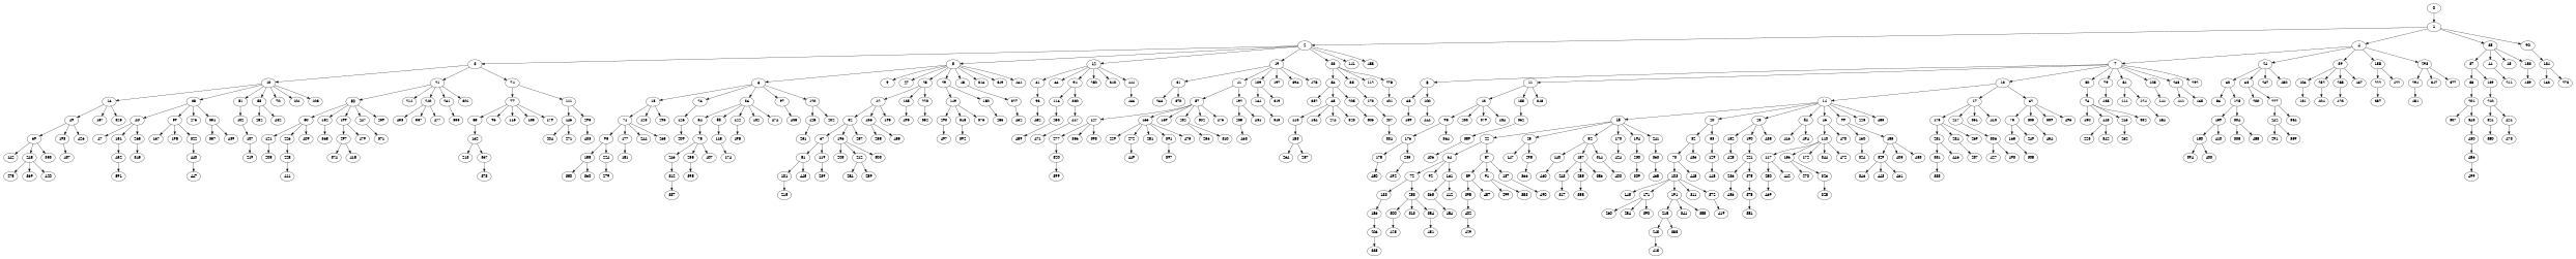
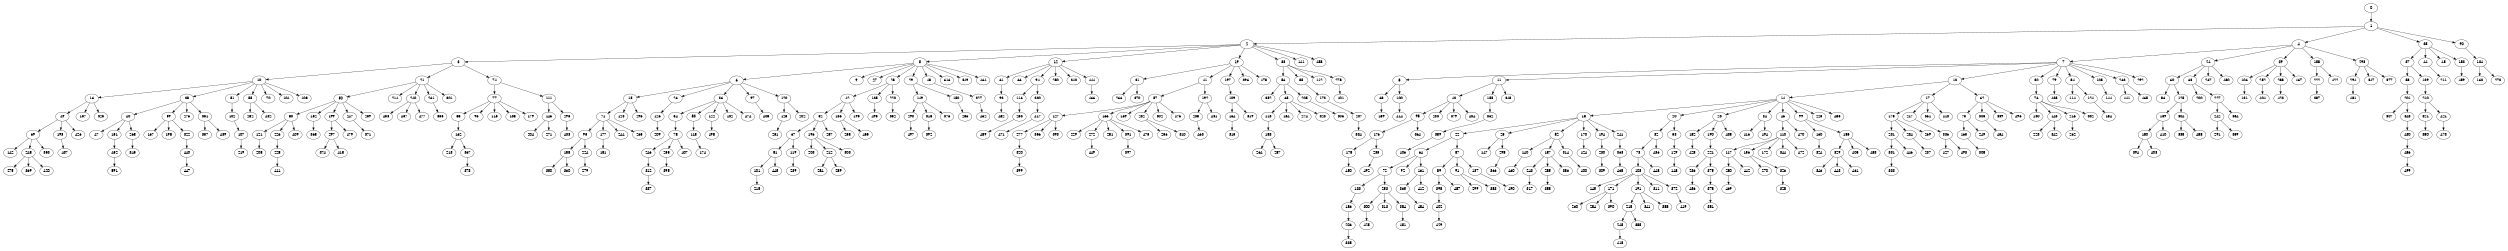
  digraph {
    fontname=Lato
    node [fontname=Lato]
    edge [fontname=Lato]
    n1 [label=0]
    n2 [label=1]
    n3 [label=2]
    n4 [label=4]
    n5 [label=35]
    n6 [label=90]
    n7 [label=3]
    n8 [label=5]
    n9 [label=12]
    n10 [label=19]
    n11 [label=33]
    n12 [label=141]
    n13 [label=458]
    n14 [label=7]
    n15 [label=24]
    n16 [label=39]
    n17 [label=158]
    n18 [label=293]
    n19 [label=37]
    n20 [label=44]
    n21 [label=45]
    n22 [label=153]
    n23 [label=134]
    n24 [label=10]
    n25 [label=21]
    n26 [label=74]
    n27 [label=6]
    n28 [label=9]
    n29 [label=27]
    n30 [label=28]
    n31 [label=29]
    n32 [label=48]
-   n33 [label=316]
+   n33 [label=616]
    n34 [label=349]
    n35 [label=464]
    n36 [label=61]
    n37 [label=66]
    n38 [label=94]
    n39 [label=250]
    n40 [label=340]
    n41 [label=444]
    n42 [label=31]
    n43 [label=41]
    n44 [label=109]
    n45 [label=197]
    n46 [label=396]
    n47 [label=478]
    n48 [label=56]
    n49 [label=85]
    n50 [label=112]
    n51 [label=278]
    n52 [label=352]
    n53 [label=16]
    n54 [label=38]
    n55 [label=51]
    n56 [label=55]
    n57 [label=70]
    n58 [label=104]
    n59 [label=108]
    n60 [label=50]
    n61 [label=214]
    n62 [label=240]
    n63 [label=261]
    n64 [label=301]
    n65 [label=77]
    n66 [label=111]
    n67 [label=49]
    n68 [label=157]
    n69 [label=325]
    n70 [label=40]
    n71 [label=59]
    n72 [label=276]
    n73 [label=351]
    n74 [label=102]
    n75 [label=282]
    n76 [label=432]
    n77 [label=69]
    n78 [label=193]
    n79 [label=426]
    n80 [label=142]
    n81 [label=248]
    n82 [label=353]
    n83 [label=437]
    n84 [label=275]
    n85 [label=369]
    n86 [label=420]
    n87 [label=47]
    n88 [label=151]
    n89 [label=268]
    n90 [label=167]
    n91 [label=198]
    n92 [label=322]
    n93 [label=357]
    n94 [label=439]
    n95 [label=452]
    n96 [label=345]
    n97 [label=891]
    n98 [label=440]
    n99 [label=447]
    n100 [label=107]
    n101 [label=219]
    n102 [label=80]
    n103 [label=152]
    n104 [label=199]
    n105 [label=247]
    n106 [label=259]
    n107 [label=453]
-   n108 [label=557]
+   n108 [label=457]
    n109 [label=477]
    n110 [label=355]
    n111 [label=121]
    n112 [label=226]
    n113 [label=409]
    n114 [label=368]
    n115 [label=297]
    n116 [label=479]
    n117 [label=371]
    n118 [label=208]
    n119 [label=228]
    n120 [label=411]
    n121 [label=374]
    n122 [label=418]
    n123 [label=88]
    n124 [label=96]
    n125 [label=115]
    n126 [label=138]
    n127 [label=179]
    n128 [label=146]
    n129 [label=295]
    n130 [label=162]
    n131 [label=213]
    n132 [label=367]
    n133 [label=373]
    n134 [label=204]
    n135 [label=271]
    n136 [label=433]
    n137 [label=15]
    n138 [label=26]
    n139 [label=36]
    n140 [label=97]
    n141 [label=120]
    n142 [label=42]
    n143 [label=135]
    n144 [label=220]
    n145 [label=149]
    n146 [label=150]
    n147 [label=327]
    n148 [label=71]
    n149 [label=123]
    n150 [label=296]
    n151 [label=126]
    n152 [label=54]
    n153 [label=83]
    n154 [label=122]
    n155 [label=132]
    n156 [label=474]
    n157 [label=408]
    n158 [label=128]
    n159 [label=202]
    n160 [label=95]
    n161 [label=177]
    n162 [label=244]
    n163 [label=265]
    n164 [label=188]
    n165 [label=224]
    n166 [label=181]
    n167 [label=350]
    n168 [label=360]
    n169 [label=279]
    n170 [label=209]
    n171 [label=78]
    n172 [label=118]
    n173 [label=498]
    n174 [label=246]
    n175 [label=255]
    n176 [label=407]
    n177 [label=312]
    n178 [label=395]
    n179 [label=337]
    n180 [label=174]
    n181 [label=251]
    n182 [label=52]
    n183 [label=136]
    n184 [label=195]
    n185 [label=495]
    n186 [label=382]
    n187 [label=67]
    n188 [label=196]
    n189 [label=257]
    n190 [label=258]
    n191 [label=455]
    n192 [label=81]
    n193 [label=119]
    n194 [label=203]
    n195 [label=212]
    n196 [label=303]
    n197 [label=101]
    n198 [label=445]
    n199 [label=239]
    n200 [label=215]
    n201 [label=254]
    n202 [label=289]
    n203 [label=290]
    n204 [label=318]
    n205 [label=376]
    n206 [label=286]
    n207 [label=497]
    n208 [label=392]
    n209 [label=462]
    n210 [label=93]
    n211 [label=116]
    n212 [label=330]
    n213 [label=466]
    n214 [label=482]
    n215 [label=283]
    n216 [label=417]
    n217 [label=489]
    n218 [label=471]
    n219 [label=266]
    n220 [label=370]
    n221 [label=57]
    n222 [label=192]
    n223 [label=164]
    n224 [label=319]
    n225 [label=127]
    n226 [label=166]
    n227 [label=169]
    n228 [label=232]
    n229 [label=302]
    n230 [label=476]
    n231 [label=238]
    n232 [label=431]
    n233 [label=277]
    n234 [label=356]
    n235 [label=393]
    n236 [label=229]
    n237 [label=272]
    n238 [label=281]
    n239 [label=391]
    n240 [label=475]
    n241 [label=256]
    n242 [label=310]
    n243 [label=320]
    n244 [label=399]
    n245 [label=449]
    n246 [label=397]
    n247 [label=463]
    n248 [label=315]
    n249 [label=65]
    n250 [label=205]
    n251 [label=173]
    n252 [label=401]
    n253 [label=113]
    n254 [label=154]
    n255 [label=274]
    n256 [label=323]
    n257 [label=306]
    n258 [label=183]
    n259 [label=264]
    n260 [label=287]
    n261 [label=207]
    n262 [label=334]
    n263 [label=8]
    n264 [label=11]
    n265 [label=13]
    n266 [label=30]
    n267 [label=79]
    n268 [label=84]
    n269 [label=105]
    n270 [label=263]
    n271 [label=292]
    n272 [label=60]
    n273 [label=63]
    n274 [label=267]
    n275 [label=480]
    n276 [label=106]
    n277 [label=252]
    n278 [label=288]
    n279 [label=467]
    n280 [label=222]
    n281 [label=422]
    n282 [label=294]
    n283 [label=347]
    n284 [label=377]
    n285 [label=68]
    n286 [label=100]
    n287 [label=43]
    n288 [label=155]
    n289 [label=348]
    n290 [label=14]
    n291 [label=17]
    n292 [label=62]
    n293 [label=76]
    n294 [label=435]
    n295 [label=114]
    n296 [label=124]
    n297 [label=144]
    n298 [label=441]
    n299 [label=465]
    n300 [label=189]
    n301 [label=414]
    n302 [label=98]
    n303 [label=233]
    n304 [label=379]
    n305 [label=434]
    n306 [label=362]
    n307 [label=176]
    n308 [label=364]
    n309 [label=178]
    n310 [label=235]
    n311 [label=450]
    n312 [label=492]
    n313 [label=389]
    n314 [label=406]
    n315 [label=18]
    n316 [label=20]
    n317 [label=23]
    n318 [label=34]
    n319 [label=46]
    n320 [label=99]
    n321 [label=225]
    n322 [label=485]
    n323 [label=175]
    n324 [label=217]
    n325 [label=361]
    n326 [label=413]
    n327 [label=75]
    n328 [label=305]
    n329 [label=339]
    n330 [label=496]
    n331 [label=22]
    n332 [label=25]
    n333 [label=82]
    n334 [label=170]
    n335 [label=194]
    n336 [label=241]
    n337 [label=32]
    n338 [label=53]
    n339 [label=182]
    n340 [label=190]
    n341 [label=438]
    n342 [label=416]
    n343 [label=494]
    n344 [label=110]
    n345 [label=470]
    n346 [label=160]
    n347 [label=185]
    n348 [label=64]
    n349 [label=87]
    n350 [label=147]
    n351 [label=298]
    n352 [label=140]
    n353 [label=187]
    n354 [label=314]
    n355 [label=424]
    n356 [label=230]
    n357 [label=363]
    n358 [label=72]
    n359 [label=92]
    n360 [label=161]
    n361 [label=89]
    n362 [label=91]
    n363 [label=137]
    n364 [label=133]
    n365 [label=253]
    n366 [label=365]
    n367 [label=412]
    n368 [label=186]
    n369 [label=300]
    n370 [label=313]
    n371 [label=384]
    n372 [label=206]
    n373 [label=335]
    n374 [label=425]
    n375 [label=451]
    n376 [label=484]
    n377 [label=398]
    n378 [label=487]
    n379 [label=299]
    n380 [label=383]
    n381 [label=490]
    n382 [label=402]
    n383 [label=429]
    n384 [label=366]
    n385 [label=460]
    n386 [label=243]
    n387 [label=285]
    n388 [label=386]
    n389 [label=400]
    n390 [label=317]
    n391 [label=358]
    n392 [label=309]
    n393 [label=468]
    n394 [label=73]
    n395 [label=436]
    n396 [label=129]
    n397 [label=103]
    n398 [label=448]
    n399 [label=145]
    n400 [label=171]
    n401 [label=191]
    n402 [label=311]
    n403 [label=372]
    n404 [label=260]
    n405 [label=284]
    n406 [label=390]
    n407 [label=218]
    n408 [label=341]
    n409 [label=388]
    n410 [label=419]
    n411 [label=245]
    n412 [label=385]
    n413 [label=415]
    n414 [label=148]
    n415 [label=428]
    n416 [label=221]
    n417 [label=236]
    n418 [label=375]
    n419 [label=456]
    n420 [label=378]
    n421 [label=381]
    n422 [label=117]
    n423 [label=156]
    n424 [label=172]
    n425 [label=344]
    n426 [label=472]
    n427 [label=280]
    n428 [label=442]
    n429 [label=270]
    n430 [label=326]
    n431 [label=469]
    n432 [label=328]
    n433 [label=324]
    n434 [label=329]
    n435 [label=405]
    n436 [label=483]
    n437 [label=346]
    n438 [label=443]
    n439 [label=461]
    n440 [label=231]
    n441 [label=234]
    n442 [label=269]
    n443 [label=336]
    n444 [label=331]
    n445 [label=446]
    n446 [label=237]
    n447 [label=333]
    n448 [label=427]
    n449 [label=493]
    n450 [label=165]
    n451 [label=249]
    n452 [label=454]
    n453 [label=308]
    n454 [label=130]
    n455 [label=143]
    n456 [label=216]
    n457 [label=332]
    n458 [label=223]
    n459 [label=342]
    n460 [label=262]
    n461 [label=184]
    n462 [label=86]
    n463 [label=125]
    n464 [label=200]
    n465 [label=227]
    n466 [label=159]
    n467 [label=304]
    n468 [label=180]
    n469 [label=410]
    n470 [label=338]
    n471 [label=488]
    n472 [label=394]
    n473 [label=403]
    n474 [label=242]
    n475 [label=354]
    n476 [label=291]
    n477 [label=359]
    n478 [label=131]
    n479 [label=404]
    n480 [label=423]
    n481 [label=387]
    n482 [label=481]
    n483 [label=58]
    n484 [label=139]
    n485 [label=211]
    n486 [label=459]
    n487 [label=201]
    n488 [label=210]
    n489 [label=307]
    n490 [label=343]
    n491 [label=430]
    n492 [label=486]
    n493 [label=499]
    n494 [label=321]
    n495 [label=421]
    n496 [label=380]
    n497 [label=473]
    n498 [label=163]
    n499 [label=273]
    n1 -> n2
    n2 -> n3
    n2 -> n4
    n2 -> n5
    n2 -> n6
    n3 -> n7
    n3 -> n8
    n3 -> n9
    n3 -> n10
    n3 -> n11
    n3 -> n12
    n3 -> n13
    n4 -> n14
    n4 -> n15
    n4 -> n16
    n4 -> n17
    n4 -> n18
    n5 -> n19
    n5 -> n20
    n5 -> n21
    n5 -> n22
    n6 -> n23
    n7 -> n24
    n7 -> n25
    n7 -> n26
    n8 -> n27
    n8 -> n28
    n8 -> n29
    n8 -> n30
    n8 -> n31
    n8 -> n32
    n8 -> n33
    n8 -> n34
    n8 -> n35
    n9 -> n36
    n9 -> n37
    n9 -> n38
    n9 -> n39
    n9 -> n40
    n9 -> n41
    n10 -> n42
    n10 -> n43
-   n10 -> n44
+   n45 -> n44
    n10 -> n45
    n10 -> n46
    n10 -> n47
    n11 -> n48
    n11 -> n49
    n11 -> n50
    n11 -> n51
    n14 -> n263
    n14 -> n264
    n14 -> n265
    n14 -> n266
    n14 -> n267
    n14 -> n268
    n14 -> n269
    n14 -> n270
    n14 -> n271
    n15 -> n272
    n15 -> n273
    n15 -> n274
    n15 -> n275
    n16 -> n276
    n16 -> n277
    n16 -> n278
    n16 -> n279
    n17 -> n280
    n17 -> n281
    n18 -> n282
    n18 -> n283
    n18 -> n284
    n19 -> n483
    n19 -> n484
    n20 -> n485
    n22 -> n486
    n23 -> n498
    n23 -> n499
    n24 -> n53
    n24 -> n54
    n24 -> n55
    n24 -> n56
    n24 -> n57
    n24 -> n58
    n24 -> n59
    n25 -> n60
    n25 -> n61
    n25 -> n62
    n25 -> n63
    n25 -> n64
    n26 -> n65
    n26 -> n66
    n27 -> n137
    n27 -> n138
    n27 -> n139
    n27 -> n140
    n27 -> n141
    n30 -> n142
    n30 -> n143
    n30 -> n144
    n31 -> n145
    n31 -> n146
    n32 -> n147
    n36 -> n210
    n38 -> n211
    n38 -> n212
    n41 -> n213
    n42 -> n219
    n42 -> n220
    n43 -> n221
    n43 -> n222
    n44 -> n223
    n44 -> n224
    n48 -> n52
    n48 -> n249
    n48 -> n250
    n49 -> n251
    n51 -> n252
    n53 -> n67
    n53 -> n68
    n53 -> n69
    n54 -> n70
    n54 -> n71
    n54 -> n72
    n54 -> n73
    n55 -> n74
    n56 -> n75
    n56 -> n76
    n60 -> n102
    n60 -> n103
    n60 -> n104
    n60 -> n105
    n60 -> n106
    n62 -> n107
    n62 -> n108
    n62 -> n109
    n63 -> n110
    n65 -> n123
    n65 -> n124
    n65 -> n125
    n65 -> n126
    n65 -> n127
    n66 -> n128
    n66 -> n129
    n67 -> n77
    n67 -> n78
    n67 -> n79
    n70 -> n87
    n70 -> n88
    n70 -> n89
    n71 -> n90
    n71 -> n91
    n71 -> n92
    n73 -> n93
    n73 -> n94
    n74 -> n100
    n77 -> n80
    n77 -> n81
    n77 -> n82
    n78 -> n83
    n81 -> n84
    n81 -> n85
    n81 -> n86
    n88 -> n95
    n89 -> n96
    n92 -> n98
    n95 -> n97
    n98 -> n99
    n100 -> n101
    n102 -> n111
    n102 -> n112
    n102 -> n113
    n103 -> n114
    n104 -> n115
    n104 -> n116
    n105 -> n117
    n111 -> n118
    n112 -> n119
    n115 -> n121
    n115 -> n122
    n119 -> n120
    n123 -> n130
    n128 -> n134
    n128 -> n135
    n129 -> n136
    n130 -> n131
    n130 -> n132
    n132 -> n133
    n137 -> n148
    n137 -> n149
    n137 -> n150
    n138 -> n151
    n139 -> n152
    n139 -> n153
    n139 -> n154
    n139 -> n155
    n139 -> n156
    n140 -> n157
    n141 -> n158
    n141 -> n159
    n142 -> n182
    n142 -> n183
    n142 -> n184
    n143 -> n185
    n144 -> n186
    n145 -> n203
    n145 -> n204
    n145 -> n205
    n146 -> n206
    n147 -> n209
    n148 -> n160
    n148 -> n161
    n148 -> n162
    n148 -> n163
    n151 -> n170
    n152 -> n171
    n153 -> n172
    n154 -> n173
    n158 -> n181
    n160 -> n164
    n160 -> n165
    n161 -> n166
    n164 -> n167
    n164 -> n168
    n165 -> n169
    n171 -> n174
    n171 -> n175
    n171 -> n176
    n172 -> n180
    n174 -> n177
    n175 -> n178
    n177 -> n179
    n182 -> n187
    n182 -> n188
    n182 -> n189
    n183 -> n190
    n183 -> n191
    n187 -> n192
    n187 -> n193
    n188 -> n194
    n188 -> n195
    n188 -> n196
    n192 -> n197
    n192 -> n198
    n193 -> n199
    n195 -> n201
    n195 -> n202
    n197 -> n200
    n203 -> n207
    n204 -> n208
    n210 -> n214
    n211 -> n215
    n212 -> n216
    n215 -> n217
    n216 -> n218
    n221 -> n225
    n221 -> n226
    n221 -> n227
    n221 -> n228
    n221 -> n229
    n221 -> n230
    n222 -> n231
    n222 -> n232
    n223 -> n248
    n225 -> n233
    n225 -> n234
    n225 -> n235
    n226 -> n236
    n226 -> n237
    n226 -> n238
    n226 -> n239
    n226 -> n240
    n228 -> n241
    n228 -> n242
    n231 -> n247
    n233 -> n243
    n237 -> n245
    n239 -> n246
    n243 -> n244
    n249 -> n253
    n249 -> n254
    n249 -> n255
    n249 -> n256
    n250 -> n257
    n251 -> n261
    n253 -> n258
    n258 -> n259
    n258 -> n260
    n261 -> n262
    n263 -> n285
    n263 -> n286
    n264 -> n287
    n264 -> n288
    n264 -> n289
    n265 -> n290
    n265 -> n291
    n265 -> n292
    n266 -> n293
    n267 -> n294
    n268 -> n295
    n268 -> n296
    n269 -> n297
    n270 -> n298
    n270 -> n299
    n272 -> n462
    n272 -> n463
    n273 -> n464
    n273 -> n465
    n276 -> n478
    n277 -> n479
    n278 -> n480
    n280 -> n481
    n282 -> n482
    n285 -> n300
    n286 -> n301
    n287 -> n302
    n287 -> n303
    n287 -> n304
    n287 -> n305
    n288 -> n306
    n290 -> n315
    n290 -> n316
    n290 -> n317
    n290 -> n318
    n290 -> n319
    n290 -> n320
    n290 -> n321
    n290 -> n322
    n291 -> n323
    n291 -> n324
    n291 -> n325
    n291 -> n326
    n292 -> n327
    n292 -> n328
    n292 -> n329
    n292 -> n330
    n293 -> n454
    n293 -> n455
    n293 -> n456
    n293 -> n457
    n296 -> n461
    n302 -> n307
    n302 -> n308
    n306 -> n313
    n307 -> n309
    n307 -> n310
    n309 -> n311
    n310 -> n312
    n313 -> n314
    n315 -> n331
    n315 -> n332
    n315 -> n333
    n315 -> n334
    n315 -> n335
    n315 -> n336
    n316 -> n337
    n316 -> n338
    n317 -> n339
    n317 -> n340
    n317 -> n341
    n318 -> n342
    n318 -> n343
    n319 -> n344
    n319 -> n345
    n320 -> n346
    n320 -> n347
    n323 -> n440
    n323 -> n441
    n323 -> n442
    n324 -> n443
    n327 -> n450
    n327 -> n451
    n328 -> n452
    n331 -> n348
    n331 -> n349
    n332 -> n350
    n332 -> n351
    n333 -> n352
    n333 -> n353
    n333 -> n354
    n334 -> n355
    n335 -> n356
    n336 -> n357
    n337 -> n394
    n337 -> n395
    n338 -> n396
    n339 -> n415
    n340 -> n416
    n344 -> n422
    n344 -> n423
    n344 -> n424
    n344 -> n425
    n344 -> n426
    n346 -> n433
    n347 -> n434
    n347 -> n435
    n347 -> n436
    n348 -> n358
    n348 -> n359
    n348 -> n360
    n349 -> n361
    n349 -> n362
    n349 -> n363
    n351 -> n384
    n352 -> n385
    n353 -> n386
    n353 -> n387
    n353 -> n388
    n354 -> n389
    n356 -> n392
    n357 -> n393
    n358 -> n364
    n358 -> n365
    n360 -> n366
    n360 -> n367
    n361 -> n377
    n361 -> n378
    n362 -> n379
    n362 -> n380
    n363 -> n381
    n364 -> n368
    n365 -> n369
    n365 -> n370
    n365 -> n371
    n366 -> n376
    n368 -> n372
    n369 -> n374
    n371 -> n375
    n372 -> n373
    n377 -> n382
    n382 -> n383
    n386 -> n390
    n387 -> n391
    n394 -> n397
    n394 -> n398
    n396 -> n414
    n397 -> n399
    n397 -> n400
    n397 -> n401
    n397 -> n402
    n397 -> n403
    n400 -> n404
    n400 -> n405
    n400 -> n406
    n401 -> n407
    n401 -> n408
    n401 -> n409
    n403 -> n410
    n407 -> n411
    n407 -> n412
    n411 -> n413
    n416 -> n417
    n416 -> n418
    n417 -> n419
    n418 -> n420
    n420 -> n421
    n422 -> n427
    n422 -> n428
    n423 -> n429
    n423 -> n430
    n427 -> n431
    n430 -> n432
    n434 -> n437
    n434 -> n438
    n434 -> n439
    n440 -> n444
    n440 -> n445
    n441 -> n446
    n443 -> n448
    n443 -> n449
    n444 -> n447
    n450 -> n453
    n455 -> n458
    n455 -> n459
    n456 -> n460
    n463 -> n466
    n463 -> n467
    n465 -> n474
    n465 -> n475
    n466 -> n468
    n466 -> n469
    n467 -> n470
    n467 -> n471
    n468 -> n472
    n468 -> n473
    n474 -> n476
    n474 -> n477
    n483 -> n487
    n484 -> n488
    n487 -> n489
    n487 -> n490
    n488 -> n494
    n488 -> n495
    n490 -> n491
    n491 -> n492
    n492 -> n493
    n494 -> n496
    n495 -> n497
  }
